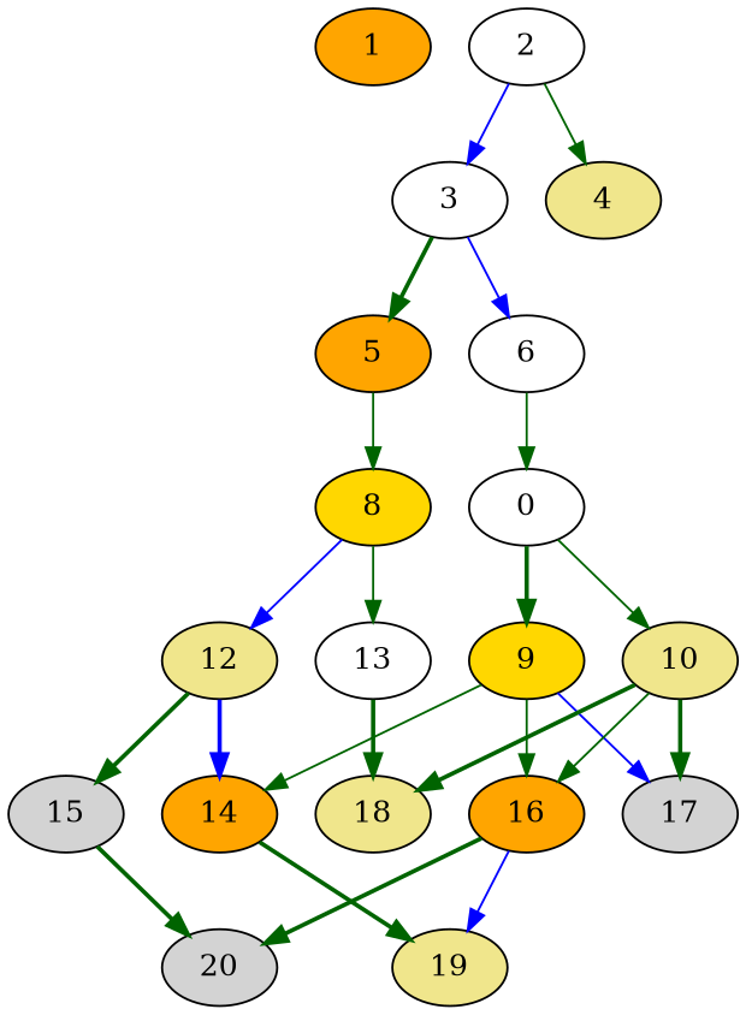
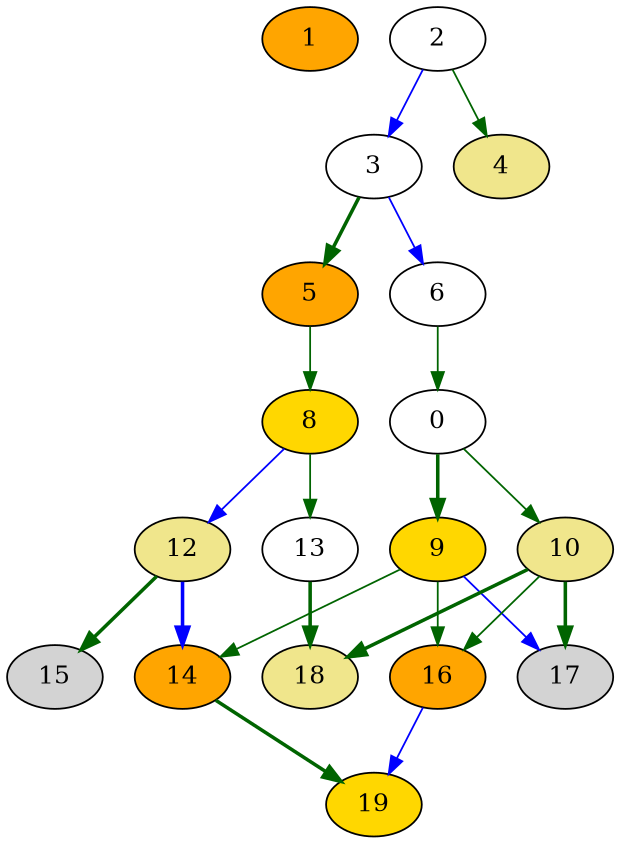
  digraph {
    node [alpha=0.16 fillcolor=white style=filled]
    edge [color=darkgreen style=solid]
    1 [alpha=0.06 expect_size=37081088 fillcolor=orange]
    2 [alpha=0.15 expect_size=45068288]
    3 [alpha=0.02 expect_size=8885248]
    4 [alpha=0.19 expect_size=7354368 fillcolor=khaki]
    5 [alpha=0.14 expect_size=15670272 fillcolor=orange]
    6 [expect_size=24617984]
    8 [alpha=0.17 expect_size=42521600 fillcolor=gold]
    n8 [alpha=0.11 expect_size=43987968 label=0]
    12 [alpha=0.12 expect_size=35854336 fillcolor=khaki]
    13 [alpha=0.17 expect_size=22995968]
    9 [alpha=0.01 expect_size=43045888 fillcolor=gold]
    10 [alpha=0.17 expect_size=48949248 fillcolor=khaki]
    14 [alpha=0.19 expect_size=27892736 fillcolor=orange]
    15 [expect_size=25315328 fillcolor=lightgrey]
    18 [alpha=0.05 expect_size=27648000 fillcolor=khaki]
    16 [alpha=0.09 expect_size=12294144 fillcolor=orange]
    17 [alpha=0.11 expect_size=49797120 fillcolor=lightgrey]
-   19 [alpha=0.01 expect_size=20963328 fillcolor=khaki]
-   20 [expect_size=22367232 fillcolor=lightgrey]
+   19 [alpha=0.01 expect_size=20963328 fillcolor=gold]
    2 -> 3 [color=blue]
    2 -> 4
    3 -> 5 [style=bold]
    3 -> 6 [color=blue]
    5 -> 8
    6 -> n8
    8 -> 12 [color=blue]
    8 -> 13
    n8 -> 9 [style=bold]
    n8 -> 10
    12 -> 14 [color=blue style=bold]
    12 -> 15 [style=bold]
    13 -> 18 [style=bold]
    9 -> 14
    9 -> 16
    9 -> 17 [color=blue]
    10 -> 18 [style=bold]
    10 -> 16
    10 -> 17 [style=bold]
    14 -> 19 [style=bold]
-   15 -> 20 [style=bold]
    16 -> 19 [color=blue]
-   16 -> 20 [style=bold]
  }
